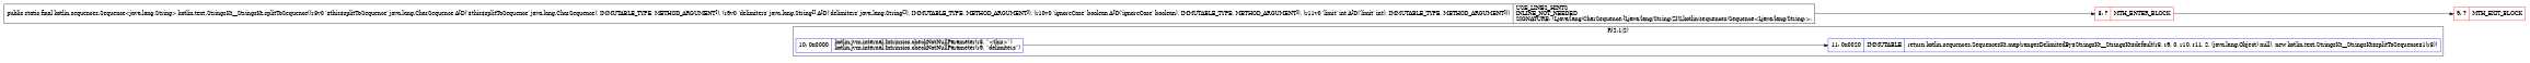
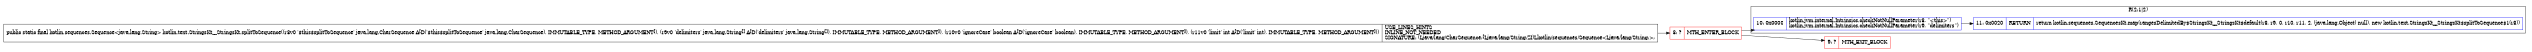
  digraph {
    rankdir=LR
    node [color=blue shape=record]
    n1 [label="{10\:\ 0x0000|kotlin.jvm.internal.Intrinsics.checkNotNullParameter(r8, \"\<this\>\")\lkotlin.jvm.internal.Intrinsics.checkNotNullParameter(r9, \"delimiters\")\l}"]
-   n2 [label="{11\:\ 0x0020|IMMUTABLE\l|return kotlin.sequences.SequencesKt.map(rangesDelimitedBy$StringsKt__StringsKt$default(r8, r9, 0, r10, r11, 2, (java.lang.Object) null), new kotlin.text.StringsKt__StringsKt$splitToSequence$1(r8))\l}"]
+   n2 [label="{11\:\ 0x0020|RETURN\l|return kotlin.sequences.SequencesKt.map(rangesDelimitedBy$StringsKt__StringsKt$default(r8, r9, 0, r10, r11, 2, (java.lang.Object) null), new kotlin.text.StringsKt__StringsKt$splitToSequence$1(r8))\l}"]
    n3 [color=red label="{9\:\ ?|MTH_EXIT_BLOCK\l}"]
    n4 [color=red label="{8\:\ ?|MTH_ENTER_BLOCK\l}"]
    n5 [label="{public static final kotlin.sequences.Sequence\<java.lang.String\> kotlin.text.StringsKt__StringsKt.splitToSequence((r8v0 '$this$splitToSequence' java.lang.CharSequence A[D('$this$splitToSequence' java.lang.CharSequence), IMMUTABLE_TYPE, METHOD_ARGUMENT]), (r9v0 'delimiters' java.lang.String[] A[D('delimiters' java.lang.String[]), IMMUTABLE_TYPE, METHOD_ARGUMENT]), (r10v0 'ignoreCase' boolean A[D('ignoreCase' boolean), IMMUTABLE_TYPE, METHOD_ARGUMENT]), (r11v0 'limit' int A[D('limit' int), IMMUTABLE_TYPE, METHOD_ARGUMENT]))  | USE_LINES_HINTS\lINLINE_NOT_NEEDED\lSIGNATURE: (Ljava\/lang\/CharSequence;[Ljava\/lang\/String;ZI)Lkotlin\/sequences\/Sequence\<Ljava\/lang\/String;\>;\l}" color=""]
    subgraph cluster_1 {
      label="R(2:1|2)"
      n1
      n2
    }
    n1 -> n2
+   n4 -> n1
    n4 -> n3
    n5 -> n4
  }
